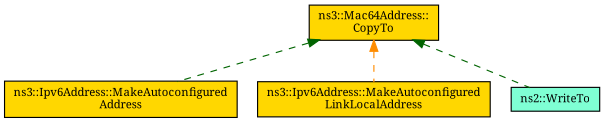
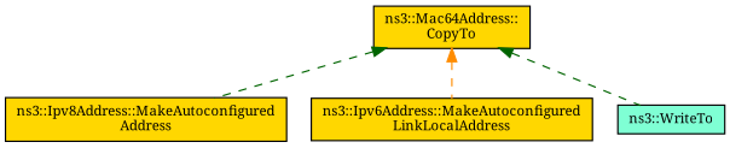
  digraph {
    fontname="Noto Serif"
    rankdir=TB
    node [color=black fillcolor=gold fontname="Noto Serif" fontsize=10 shape=record style=filled]
    edge [color=darkgreen dir=back fontname="Noto Serif" fontsize=10 labelfontname=Helvetica labelfontsize=10 style=dashed]
    n1 [fontcolor=black height=0.2 label="ns3::Mac64Address::\lCopyTo" width=0.4]
-   n2 [height=0.2 label="ns3::Ipv6Address::MakeAutoconfigured\lAddress" width=0.4]
+   n2 [height=0.2 label="ns3::Ipv8Address::MakeAutoconfigured\lAddress" width=0.4]
    n3 [height=0.2 label="ns3::Ipv6Address::MakeAutoconfigured\lLinkLocalAddress" width=0.4]
-   n4 [fillcolor=aquamarine height=0.2 label="ns2::WriteTo" width=0.4]
+   n4 [fillcolor=aquamarine height=0.2 label="ns3::WriteTo" width=0.4]
    n1 -> n2
    n1 -> n3 [color=darkorange]
    n1 -> n4
  }
